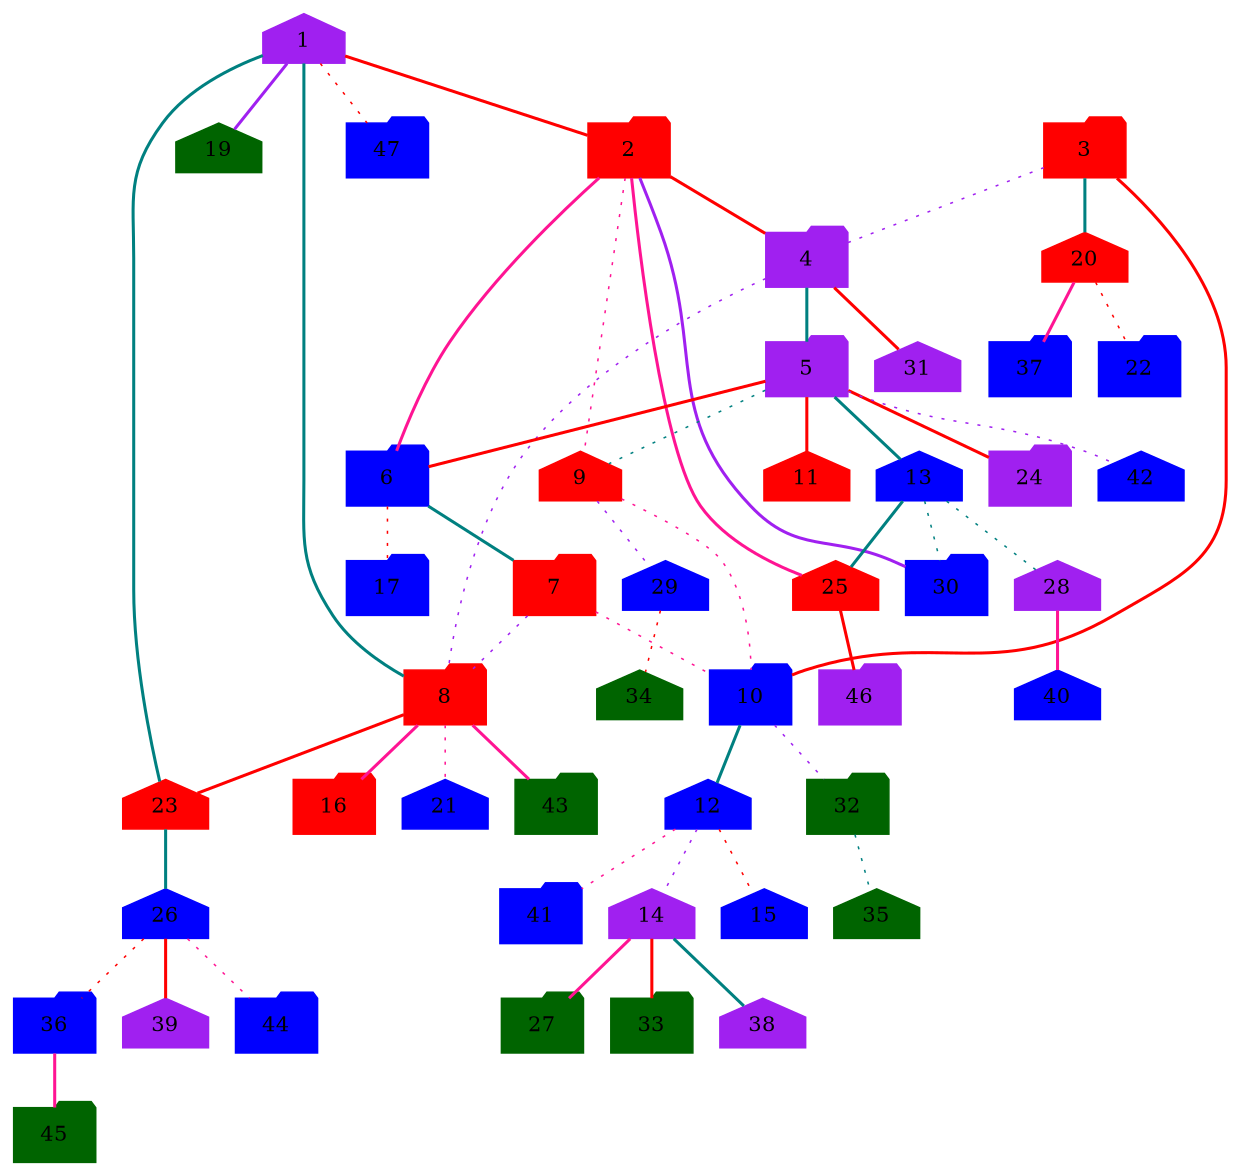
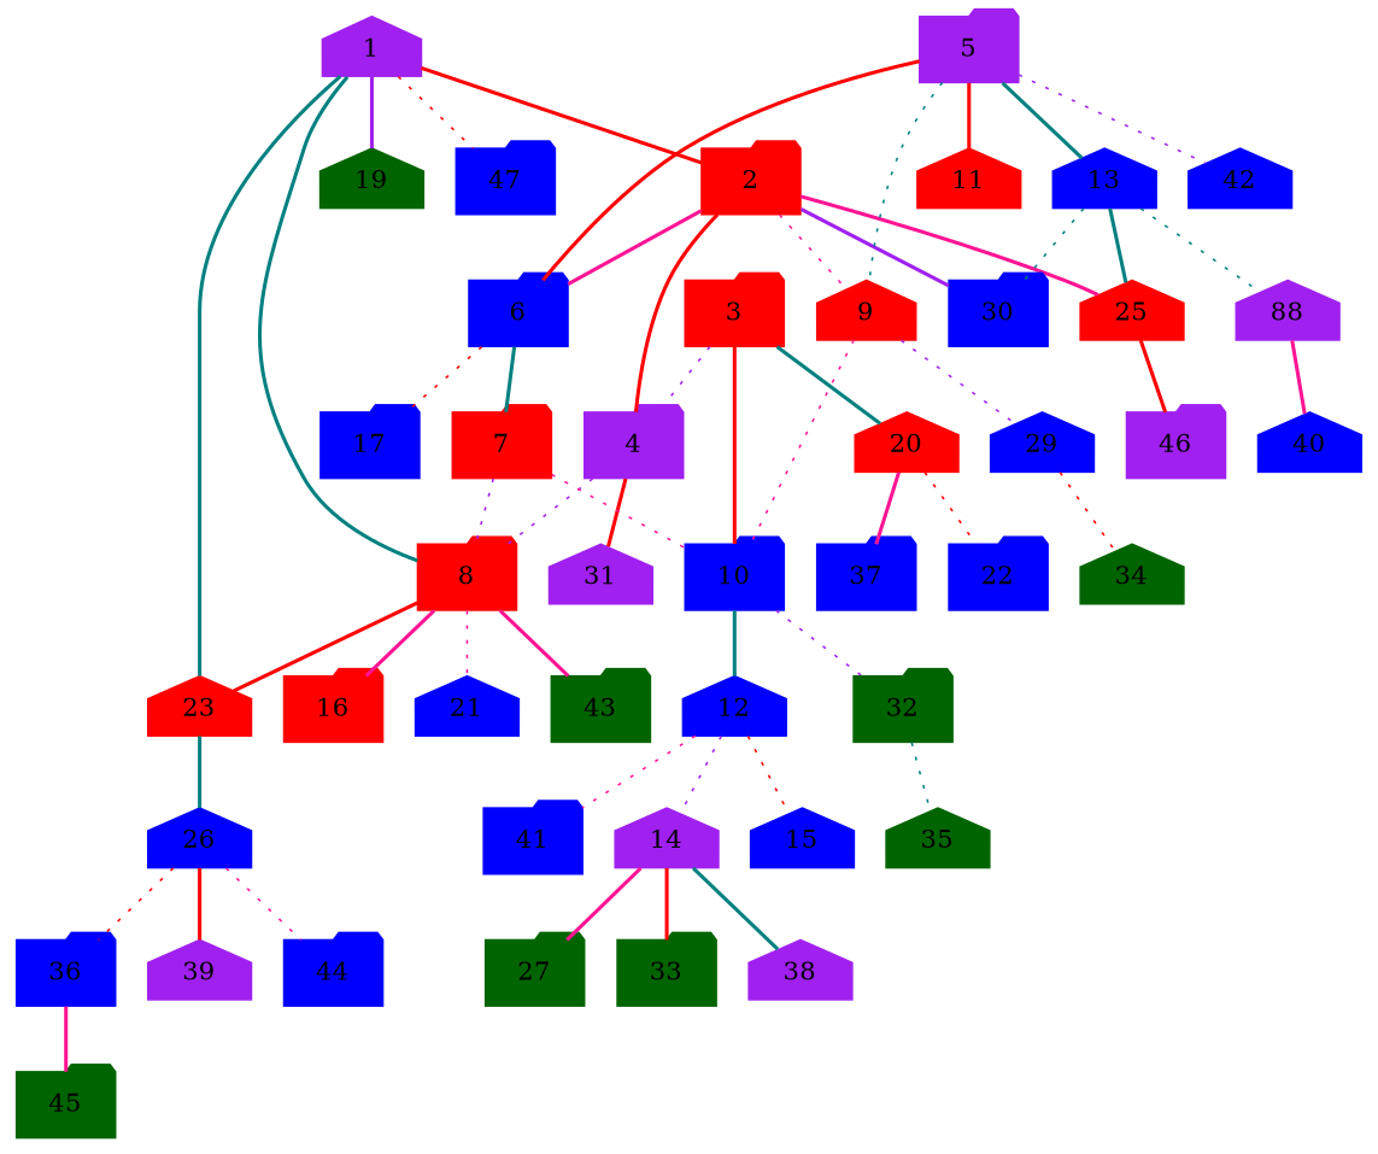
  graph {
    node [color=blue shape=folder style=filled]
    edge [color=red style=bold]
    1 [color=purple shape=house]
    2 [color=red]
    8 [color=red]
    19 [color=darkgreen shape=house]
    23 [color=red shape=house]
    47
    4 [color=purple]
    6
    9 [color=red shape=house]
    25 [color=red shape=house]
    30
    16 [color=red]
    21 [shape=house]
    43 [color=darkgreen]
    26 [shape=house]
    5 [color=purple]
    31 [color=purple shape=house]
    7 [color=red]
    17
    10
    29 [shape=house]
    46 [color=purple]
    3 [color=red]
    20 [color=red shape=house]
    12 [shape=house]
    32 [color=darkgreen]
    22
    37
    11 [color=red shape=house]
    13 [shape=house]
-   24 [color=purple]
    42 [shape=house]
-   28 [color=purple shape=house]
+   28 [color=purple shape=house label=88]
    34 [color=darkgreen shape=house]
    14 [color=purple shape=house]
    15 [shape=house]
    41
    35 [color=darkgreen shape=house]
    27 [color=darkgreen]
    33 [color=darkgreen]
    38 [color=purple shape=house]
    40 [shape=house]
    36
    39 [color=purple shape=house]
    44
    45 [color=darkgreen]
    1 -- 2
    1 -- 8 [color=teal]
    1 -- 19 [color=purple]
    1 -- 23 [color=teal]
    1 -- 47 [style=dotted]
    2 -- 4
    2 -- 6 [color=deeppink]
    2 -- 9 [color=deeppink style=dotted]
    2 -- 25 [color=deeppink]
    2 -- 30 [color=purple]
    8 -- 23
    8 -- 16 [color=deeppink]
    8 -- 21 [color=deeppink style=dotted]
    8 -- 43 [color=deeppink]
    23 -- 26 [color=teal]
    4 -- 8 [color=purple style=dotted]
-   4 -- 5 [color=teal]
    4 -- 31
    6 -- 7 [color=teal]
    6 -- 17 [style=dotted]
    9 -- 10 [color=deeppink style=dotted]
    9 -- 29 [color=purple style=dotted]
    25 -- 46
    26 -- 36 [style=dotted]
    26 -- 39
    26 -- 44 [color=deeppink style=dotted]
    5 -- 6
    5 -- 9 [color=teal style=dotted]
    5 -- 11
    5 -- 13 [color=teal]
-   5 -- 24
    5 -- 42 [color=purple style=dotted]
    7 -- 8 [color=purple style=dotted]
    7 -- 10 [color=deeppink style=dotted]
    10 -- 12 [color=teal]
    10 -- 32 [color=purple style=dotted]
    29 -- 34 [style=dotted]
    3 -- 4 [color=purple style=dotted]
    3 -- 10
    3 -- 20 [color=teal]
    20 -- 22 [style=dotted]
    20 -- 37 [color=deeppink]
    12 -- 14 [color=purple style=dotted]
    12 -- 15 [style=dotted]
    12 -- 41 [color=deeppink style=dotted]
    32 -- 35 [color=teal style=dotted]
    13 -- 25 [color=teal]
    13 -- 30 [color=teal style=dotted]
    13 -- 28 [color=teal style=dotted]
    28 -- 40 [color=deeppink]
    14 -- 27 [color=deeppink]
    14 -- 33
    14 -- 38 [color=teal]
    36 -- 45 [color=deeppink]
  }
